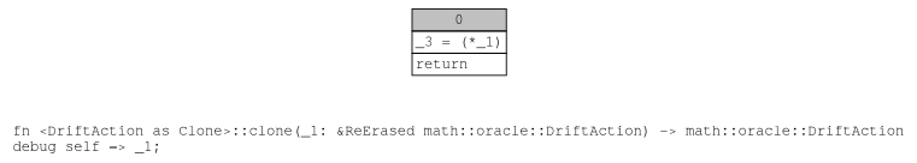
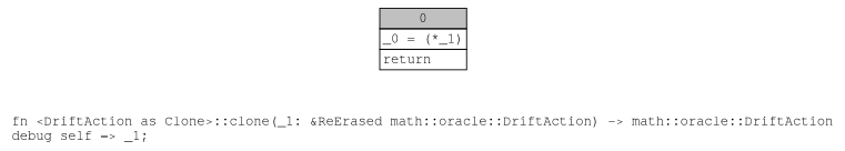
  digraph {
    fontname="Courier, monospace"
    label=<fn &lt;DriftAction as Clone&gt;::clone(_1: &amp;ReErased math::oracle::DriftAction) -&gt; math::oracle::DriftAction<br align="left"/>debug self =&gt; _1;<br align="left"/>>
-   n1 [fontname="Courier, monospace" label=<<table border="0" cellborder="1" cellspacing="0"><tr><td bgcolor="gray" align="center" colspan="1">0</td></tr><tr><td align="left" balign="left">_3 = (*_1)<br/></td></tr><tr><td align="left">return</td></tr></table>> shape=none]
+   n1 [fontname="Courier, monospace" label=<<table border="0" cellborder="1" cellspacing="0"><tr><td bgcolor="gray" align="center" colspan="1">0</td></tr><tr><td align="left" balign="left">_0 = (*_1)<br/></td></tr><tr><td align="left">return</td></tr></table>> shape=none]
  }
